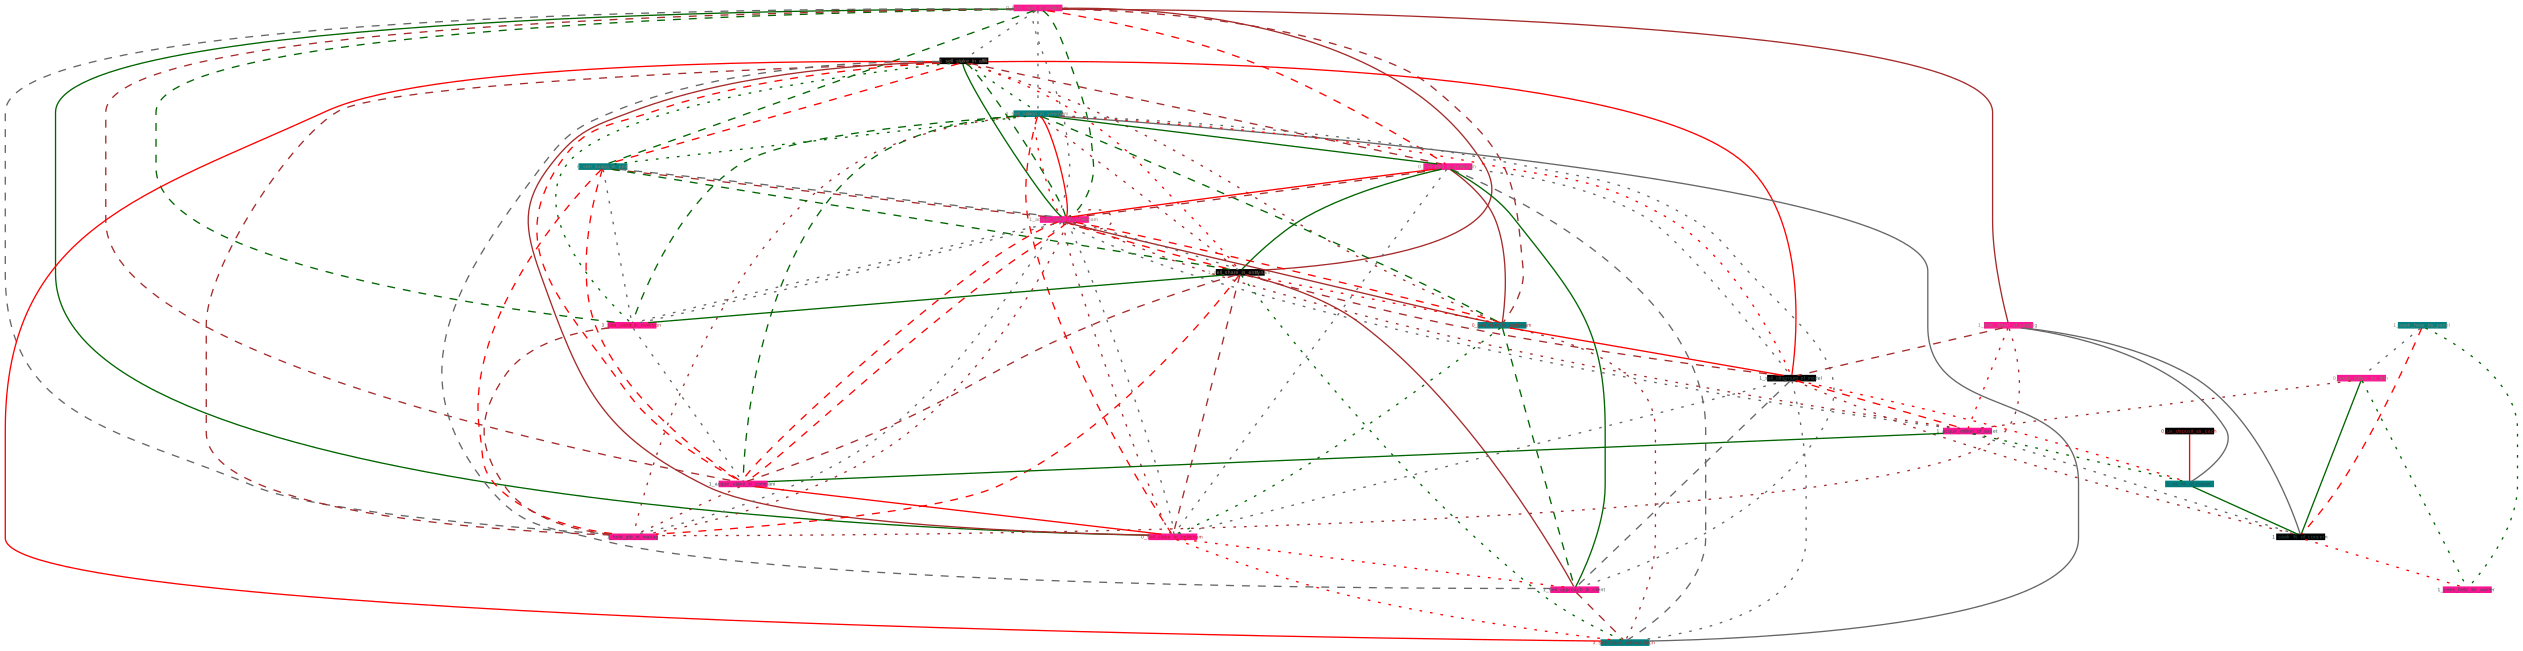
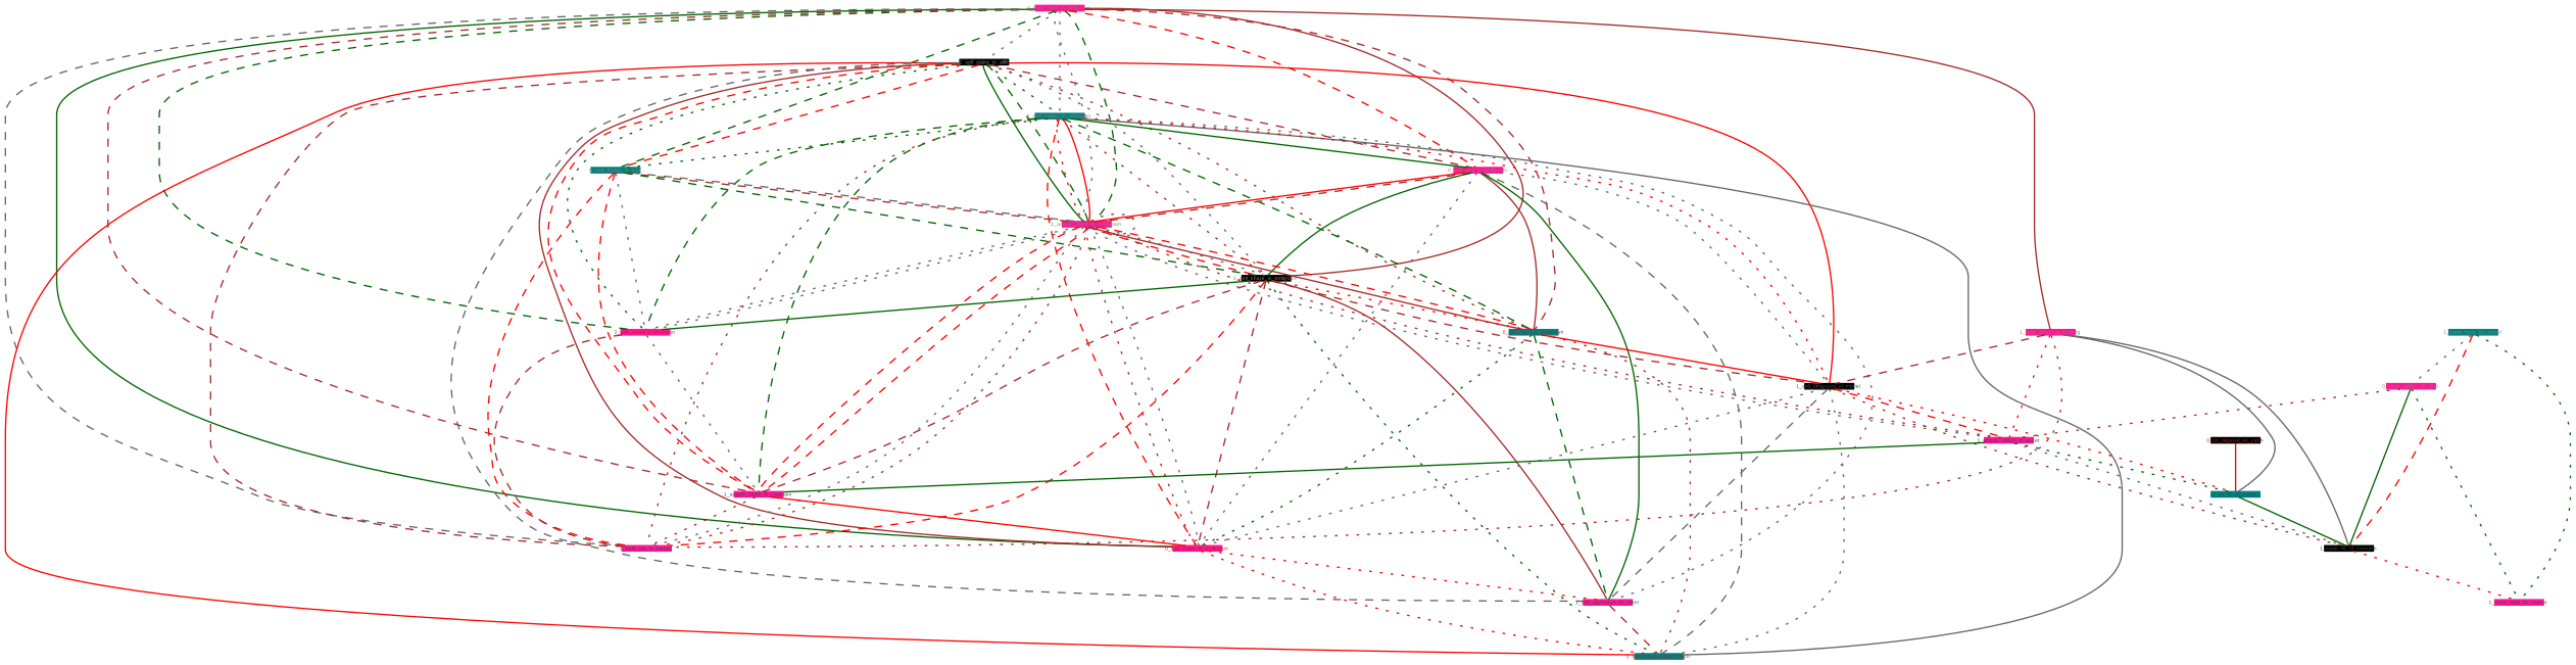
  graph {
    fontname="Liberation Sans"
    node [color=deeppink fixedsize=true fontcolor="#8b7d6b" fontsize=4 shape=polygon style=filled fontname="Liberation Sans"]
    edge [color=brown w=1 style=dotted fontname="Liberation Sans"]
    "0_hold_meet_in_entitynam " [height=.06 width=.5]
    "1_sell_stake_in_affili " [color=black height=.06 width=.5]
    "1_seek_hear_by_panel " [color=teal height=.06 width=.5]
    "0_sell_station_in_yearnum " [color=teal height=.06 width=.5]
    "0_see_footag_in_edit " [color=teal height=.06 width=.5]
    "0_sell_facil_to_entitynam " [height=.06 width=.5]
    "0_seek_million_for_firm " [height=.06 width=.5]
    "1_hold_librari_of_cartridg " [height=.06 width=.5]
    "1_acquir_stake_in_entitynam " [height=.06 width=.5]
    "1_sell_share_in_entitynam " [color=black height=.06 width=.5]
    "0_sell_oper_to_entitynam " [color=teal fontcolor="#b22222" height=.06 width=.5]
    "0_see_vaniti_in_everyon " [fontcolor="#b22222" height=.06 width=.5]
    "0_us_deposit_as_cach " [color=black fontcolor="#b22222" height=.06 width=.5]
    "0_sell_stake_to_entitynam " [fontcolor="#b22222" height=.06 width=.5]
    "0_sell_stock_without_hitch " [color=teal fontcolor="#b22222" height=.06 width=.5]
    "1_acquir_stake_in_compani " [fontcolor="#2f4f4f" height=.06 width=.5]
    "1_hold_job_in_manag " [fontcolor="#2f4f4f" height=.06 width=.5]
    "1_sell_othernum_of_model " [color=black fontcolor="#2f4f4f" height=.06 width=.5]
    "1_sell_approach_to_client " [fontcolor="#2f4f4f" height=.06 width=.5]
    "1_seek_%_of_concern " [color=black fontcolor="#2f4f4f" height=.06 width=.5]
    "1_seek_help_for_owner " [fontcolor="#2f4f4f" height=.06 width=.5]
    "1_acquir_million_of_asset " [fontcolor="#2f4f4f" height=.06 width=.5]
    "1_us_%_of_capac " [color=teal fontcolor="#2f4f4f" height=.06 width=.5]
    subgraph sub_1 {
      "0_hold_meet_in_entitynam "
      "1_sell_stake_in_affili "
      "1_seek_hear_by_panel "
      "0_sell_station_in_yearnum "
      "0_see_footag_in_edit "
      "0_sell_facil_to_entitynam "
      "0_seek_million_for_firm "
      "1_hold_librari_of_cartridg "
      "1_acquir_stake_in_entitynam "
      "1_sell_share_in_entitynam "
    }
    subgraph sub_2 {
      "1_acquir_stake_in_entitynam "
      "0_sell_oper_to_entitynam "
      "0_see_vaniti_in_everyon "
      "0_us_deposit_as_cach "
      "0_sell_stake_to_entitynam "
      "0_sell_stock_without_hitch "
    }
    "0_hold_meet_in_entitynam " -- "1_sell_stake_in_affili " [color=gray40]
    "0_hold_meet_in_entitynam " -- "0_sell_station_in_yearnum " [color=gray40]
    "0_hold_meet_in_entitynam " -- "0_see_footag_in_edit " [color=darkgreen style=dashed]
    "0_hold_meet_in_entitynam " -- "0_sell_facil_to_entitynam " [color=red style=dashed]
    "0_hold_meet_in_entitynam " -- "1_hold_librari_of_cartridg " [style=solid]
    "0_hold_meet_in_entitynam " -- "1_acquir_stake_in_entitynam " [color=gray40 w=2]
    "0_hold_meet_in_entitynam " -- "1_acquir_stake_in_entitynam " [color=darkgreen w=2 style=dashed]
    "0_hold_meet_in_entitynam " -- "1_sell_share_in_entitynam " [w=2 style=solid]
    "0_hold_meet_in_entitynam " -- "0_sell_oper_to_entitynam " [style=dashed]
    "0_hold_meet_in_entitynam " -- "0_see_vaniti_in_everyon " [color=darkgreen style=dashed]
    "0_hold_meet_in_entitynam " -- "0_sell_stake_to_entitynam " [color=darkgreen style=solid]
    "0_hold_meet_in_entitynam " -- "1_acquir_stake_in_compani " [style=dashed]
    "0_hold_meet_in_entitynam " -- "1_hold_job_in_manag " [color=gray40 w=2 style=dashed]
    "1_sell_stake_in_affili " -- "0_sell_station_in_yearnum " [color=darkgreen w=2]
    "1_sell_stake_in_affili " -- "0_see_footag_in_edit " [color=red style=dashed]
    "1_sell_stake_in_affili " -- "0_sell_facil_to_entitynam " [style=dashed]
    "1_sell_stake_in_affili " -- "1_acquir_stake_in_entitynam " [color=darkgreen w=2 style=solid]
    "1_sell_stake_in_affili " -- "1_acquir_stake_in_entitynam " [color=darkgreen w=2 style=dashed]
-   "1_sell_stake_in_affili " -- "1_sell_share_in_entitynam " [color=red w=2]
+   "1_sell_stake_in_affili " -- "1_sell_share_in_entitynam " [color=gray40 w=2]
    "1_sell_stake_in_affili " -- "0_sell_oper_to_entitynam "
    "1_sell_stake_in_affili " -- "0_see_vaniti_in_everyon " [color=darkgreen]
    "1_sell_stake_in_affili " -- "0_sell_stake_to_entitynam " [w=2 style=solid]
    "1_sell_stake_in_affili " -- "0_sell_stock_without_hitch " [color=red style=solid]
    "1_sell_stake_in_affili " -- "1_acquir_stake_in_compani " [color=red w=2 style=dashed]
    "1_sell_stake_in_affili " -- "1_hold_job_in_manag " [style=dashed]
    "1_sell_stake_in_affili " -- "1_sell_othernum_of_model " [color=red style=solid]
    "1_sell_stake_in_affili " -- "1_sell_approach_to_client " [color=gray40 style=dashed]
    "1_seek_hear_by_panel " -- "0_seek_million_for_firm " [color=gray40]
    "1_seek_hear_by_panel " -- "1_seek_%_of_concern " [color=red style=dashed]
    "1_seek_hear_by_panel " -- "1_seek_help_for_owner " [color=darkgreen]
    "0_sell_station_in_yearnum " -- "0_see_footag_in_edit " [color=darkgreen]
    "0_sell_station_in_yearnum " -- "0_sell_facil_to_entitynam " [color=darkgreen style=solid]
    "0_sell_station_in_yearnum " -- "1_acquir_stake_in_entitynam " [color=red]
    "0_sell_station_in_yearnum " -- "1_acquir_stake_in_entitynam " [color=red style=solid]
    "0_sell_station_in_yearnum " -- "1_sell_share_in_entitynam " [w=2]
    "0_sell_station_in_yearnum " -- "0_sell_oper_to_entitynam " [color=darkgreen style=dashed]
    "0_sell_station_in_yearnum " -- "0_see_vaniti_in_everyon " [color=darkgreen style=dashed]
    "0_sell_station_in_yearnum " -- "0_sell_stake_to_entitynam " [color=red style=dashed]
    "0_sell_station_in_yearnum " -- "0_sell_stock_without_hitch " [color=gray40 style=solid]
    "0_sell_station_in_yearnum " -- "1_acquir_stake_in_compani " [color=darkgreen style=dashed]
    "0_sell_station_in_yearnum " -- "1_hold_job_in_manag "
    "0_sell_station_in_yearnum " -- "1_sell_othernum_of_model " [color=red]
    "0_sell_station_in_yearnum " -- "1_sell_approach_to_client " [color=gray40]
    "0_see_footag_in_edit " -- "1_acquir_stake_in_entitynam " [style=dashed]
    "0_see_footag_in_edit " -- "1_acquir_stake_in_entitynam " [color=gray40 style=dashed]
    "0_see_footag_in_edit " -- "1_sell_share_in_entitynam " [color=darkgreen style=dashed]
    "0_see_footag_in_edit " -- "0_see_vaniti_in_everyon " [color=gray40 w=2]
    "0_see_footag_in_edit " -- "1_acquir_stake_in_compani " [color=red style=dashed]
    "0_see_footag_in_edit " -- "1_hold_job_in_manag " [color=red style=dashed]
    "0_sell_facil_to_entitynam " -- "1_acquir_stake_in_entitynam " [color=red style=solid]
    "0_sell_facil_to_entitynam " -- "1_acquir_stake_in_entitynam " [style=dashed]
    "0_sell_facil_to_entitynam " -- "1_sell_share_in_entitynam " [color=darkgreen w=2 style=solid]
    "0_sell_facil_to_entitynam " -- "0_sell_oper_to_entitynam " [w=3 style=solid]
    "0_sell_facil_to_entitynam " -- "0_sell_stake_to_entitynam " [color=gray40 w=3]
    "0_sell_facil_to_entitynam " -- "0_sell_stock_without_hitch " [color=gray40 style=dashed]
    "0_sell_facil_to_entitynam " -- "1_sell_othernum_of_model " [color=gray40]
    "0_sell_facil_to_entitynam " -- "1_sell_approach_to_client " [color=darkgreen w=2 style=solid]
    "0_seek_million_for_firm " -- "1_seek_%_of_concern " [color=darkgreen style=solid]
    "0_seek_million_for_firm " -- "1_seek_help_for_owner " [color=darkgreen w=2]
    "0_seek_million_for_firm " -- "1_acquir_million_of_asset "
    "1_hold_librari_of_cartridg " -- "1_hold_job_in_manag "
    "1_hold_librari_of_cartridg " -- "1_sell_othernum_of_model " [style=dashed]
    "1_hold_librari_of_cartridg " -- "1_seek_%_of_concern " [color=gray40 style=solid]
    "1_hold_librari_of_cartridg " -- "1_acquir_million_of_asset " [color=red]
    "1_hold_librari_of_cartridg " -- "1_us_%_of_capac " [color=gray40 style=solid]
    "1_acquir_stake_in_entitynam " -- "1_acquir_stake_in_entitynam " [w=4]
    "1_acquir_stake_in_entitynam " -- "1_sell_share_in_entitynam " [color=red w=2 style=dashed]
    "1_acquir_stake_in_entitynam " -- "0_sell_oper_to_entitynam " [style=solid]
    "1_acquir_stake_in_entitynam " -- "0_see_vaniti_in_everyon " [color=gray40]
    "1_acquir_stake_in_entitynam " -- "0_sell_stake_to_entitynam " [w=2]
    "1_acquir_stake_in_entitynam " -- "0_sell_stake_to_entitynam " [color=gray40 w=2]
    "1_acquir_stake_in_entitynam " -- "1_acquir_stake_in_compani " [color=red w=3 style=dashed]
    "1_acquir_stake_in_entitynam " -- "1_acquir_stake_in_compani " [color=red w=3 style=dashed]
    "1_acquir_stake_in_entitynam " -- "1_hold_job_in_manag " [color=gray40]
    "1_acquir_stake_in_entitynam " -- "1_hold_job_in_manag "
    "1_acquir_stake_in_entitynam " -- "1_acquir_million_of_asset " [color=gray40]
    "1_sell_share_in_entitynam " -- "1_acquir_stake_in_entitynam " [color=gray40 w=2]
    "1_sell_share_in_entitynam " -- "0_sell_oper_to_entitynam " [color=red w=2]
    "1_sell_share_in_entitynam " -- "0_see_vaniti_in_everyon " [color=darkgreen style=solid]
    "1_sell_share_in_entitynam " -- "0_sell_stake_to_entitynam " [w=2 style=dashed]
    "1_sell_share_in_entitynam " -- "0_sell_stock_without_hitch " [color=darkgreen]
    "1_sell_share_in_entitynam " -- "1_acquir_stake_in_compani " [style=dashed]
    "1_sell_share_in_entitynam " -- "1_hold_job_in_manag " [color=red style=dashed]
    "1_sell_share_in_entitynam " -- "1_sell_othernum_of_model " [style=dashed]
    "1_sell_share_in_entitynam " -- "1_sell_approach_to_client " [style=solid]
    "0_sell_oper_to_entitynam " -- "1_acquir_stake_in_entitynam " [color=red style=dashed]
    "0_sell_oper_to_entitynam " -- "0_sell_stake_to_entitynam " [color=darkgreen w=3]
    "0_sell_oper_to_entitynam " -- "0_sell_stock_without_hitch "
    "0_sell_oper_to_entitynam " -- "1_sell_othernum_of_model " [color=red style=solid]
    "0_sell_oper_to_entitynam " -- "1_sell_approach_to_client " [color=darkgreen w=2 style=dashed]
    "0_see_vaniti_in_everyon " -- "1_acquir_stake_in_entitynam " [color=gray40]
    "0_see_vaniti_in_everyon " -- "1_acquir_stake_in_compani " [color=gray40]
    "0_see_vaniti_in_everyon " -- "1_hold_job_in_manag " [style=dashed]
    "0_us_deposit_as_cach " -- "1_us_%_of_capac " [color=red style=solid]
    "0_sell_stake_to_entitynam " -- "0_sell_stock_without_hitch " [color=red]
    "0_sell_stake_to_entitynam " -- "1_sell_approach_to_client " [color=red w=2]
    "1_acquir_stake_in_compani " -- "0_sell_stake_to_entitynam " [color=red style=solid]
    "1_acquir_stake_in_compani " -- "1_hold_job_in_manag "
    "1_sell_othernum_of_model " -- "0_sell_stake_to_entitynam " [color=gray40]
    "1_sell_othernum_of_model " -- "0_sell_stock_without_hitch " [color=gray40]
    "1_sell_othernum_of_model " -- "1_sell_approach_to_client " [color=gray40 style=dashed]
    "1_sell_othernum_of_model " -- "1_seek_%_of_concern "
    "1_sell_othernum_of_model " -- "1_acquir_million_of_asset " [color=red style=dashed]
    "1_sell_othernum_of_model " -- "1_us_%_of_capac " [color=red]
    "1_sell_approach_to_client " -- "0_sell_stock_without_hitch " [style=dashed]
    "1_seek_%_of_concern " -- "1_seek_help_for_owner " [color=red]
    "1_acquir_million_of_asset " -- "1_acquir_stake_in_entitynam "
    "1_acquir_million_of_asset " -- "1_acquir_stake_in_compani " [color=darkgreen style=solid]
    "1_acquir_million_of_asset " -- "1_seek_%_of_concern " [color=gray40]
    "1_acquir_million_of_asset " -- "1_us_%_of_capac " [color=darkgreen]
    "1_us_%_of_capac " -- "1_seek_%_of_concern " [color=darkgreen w=2 style=solid]
  }
